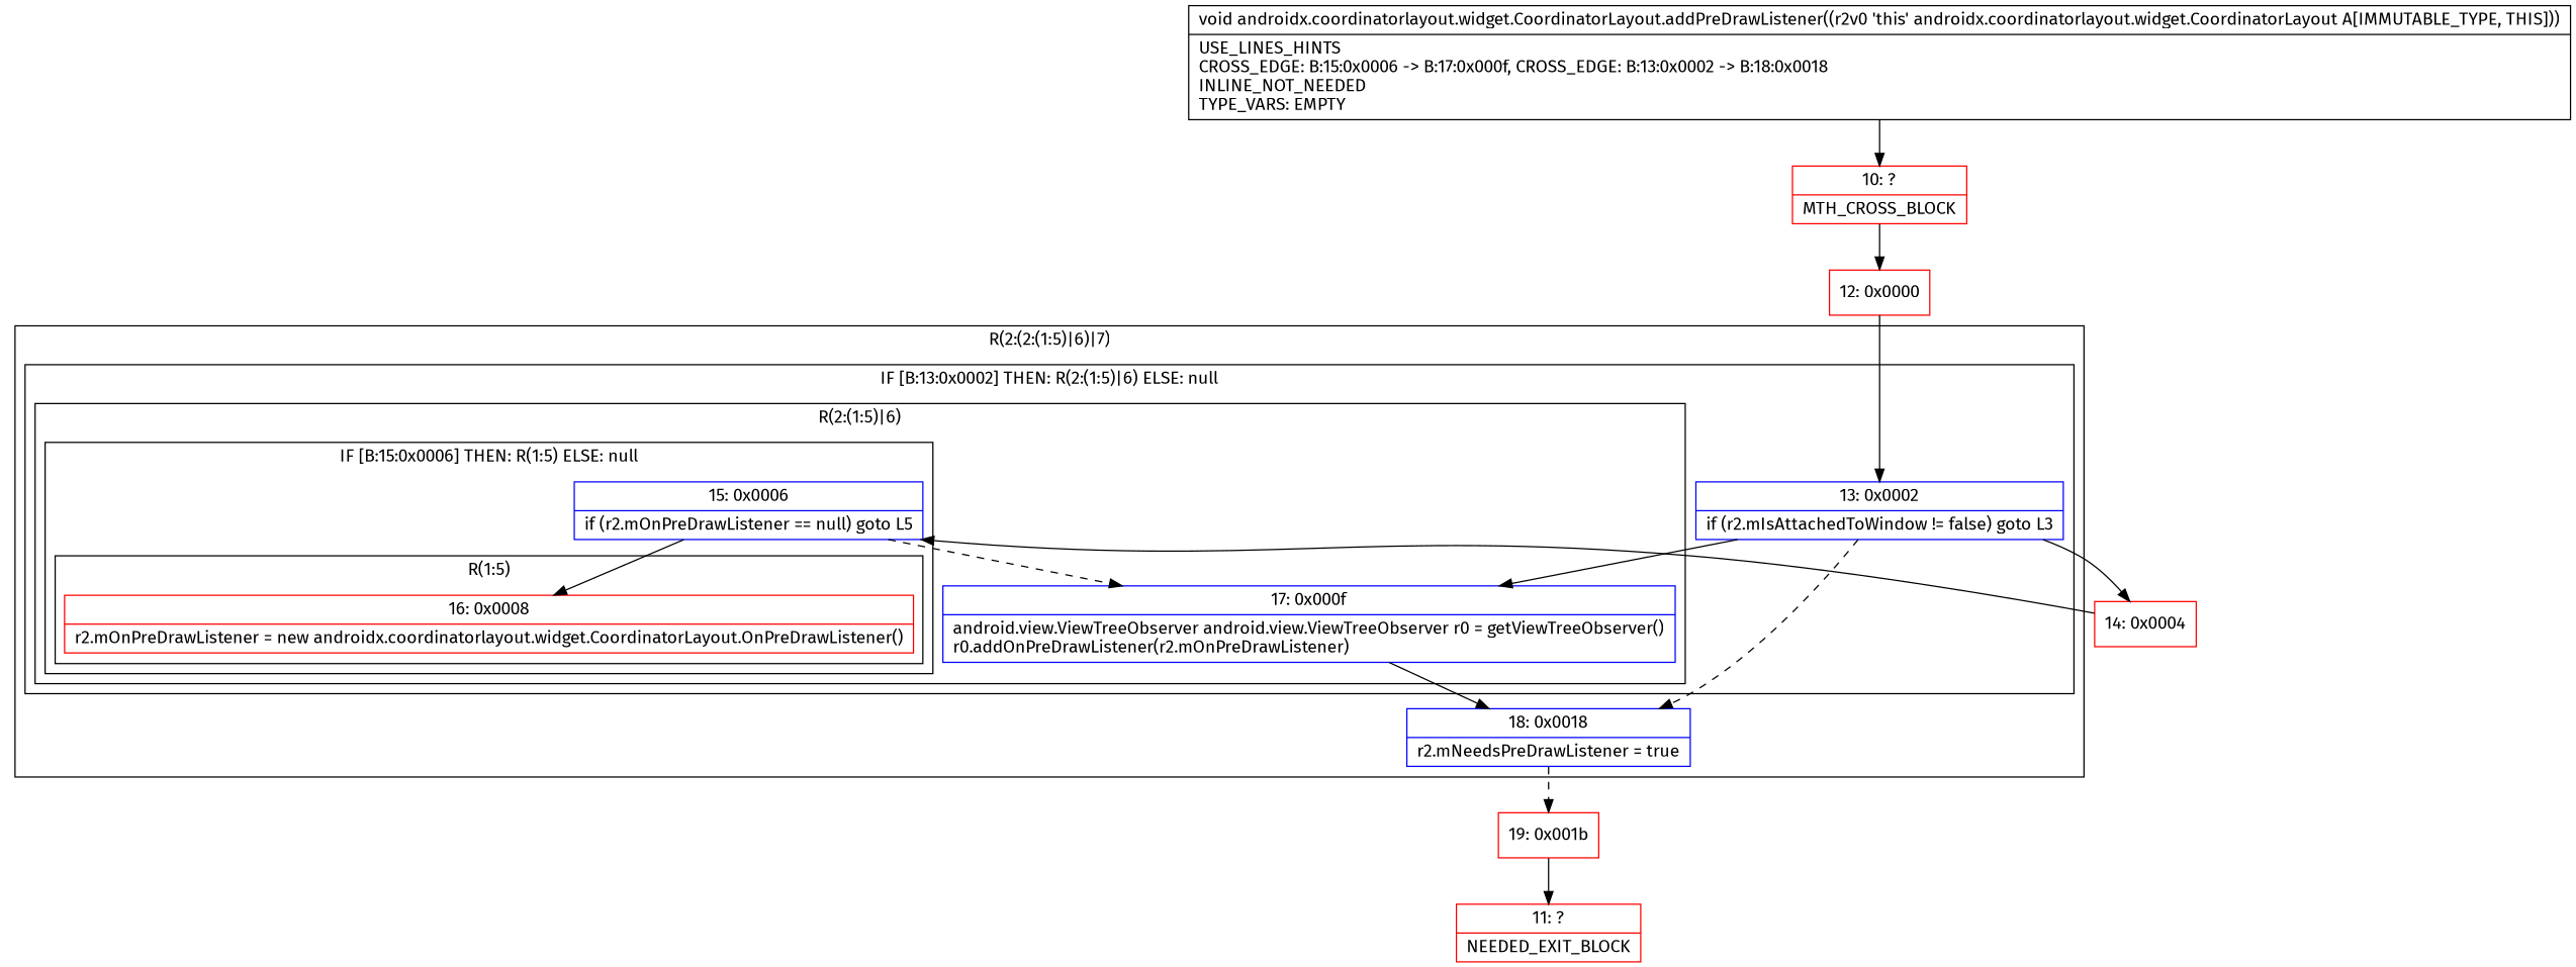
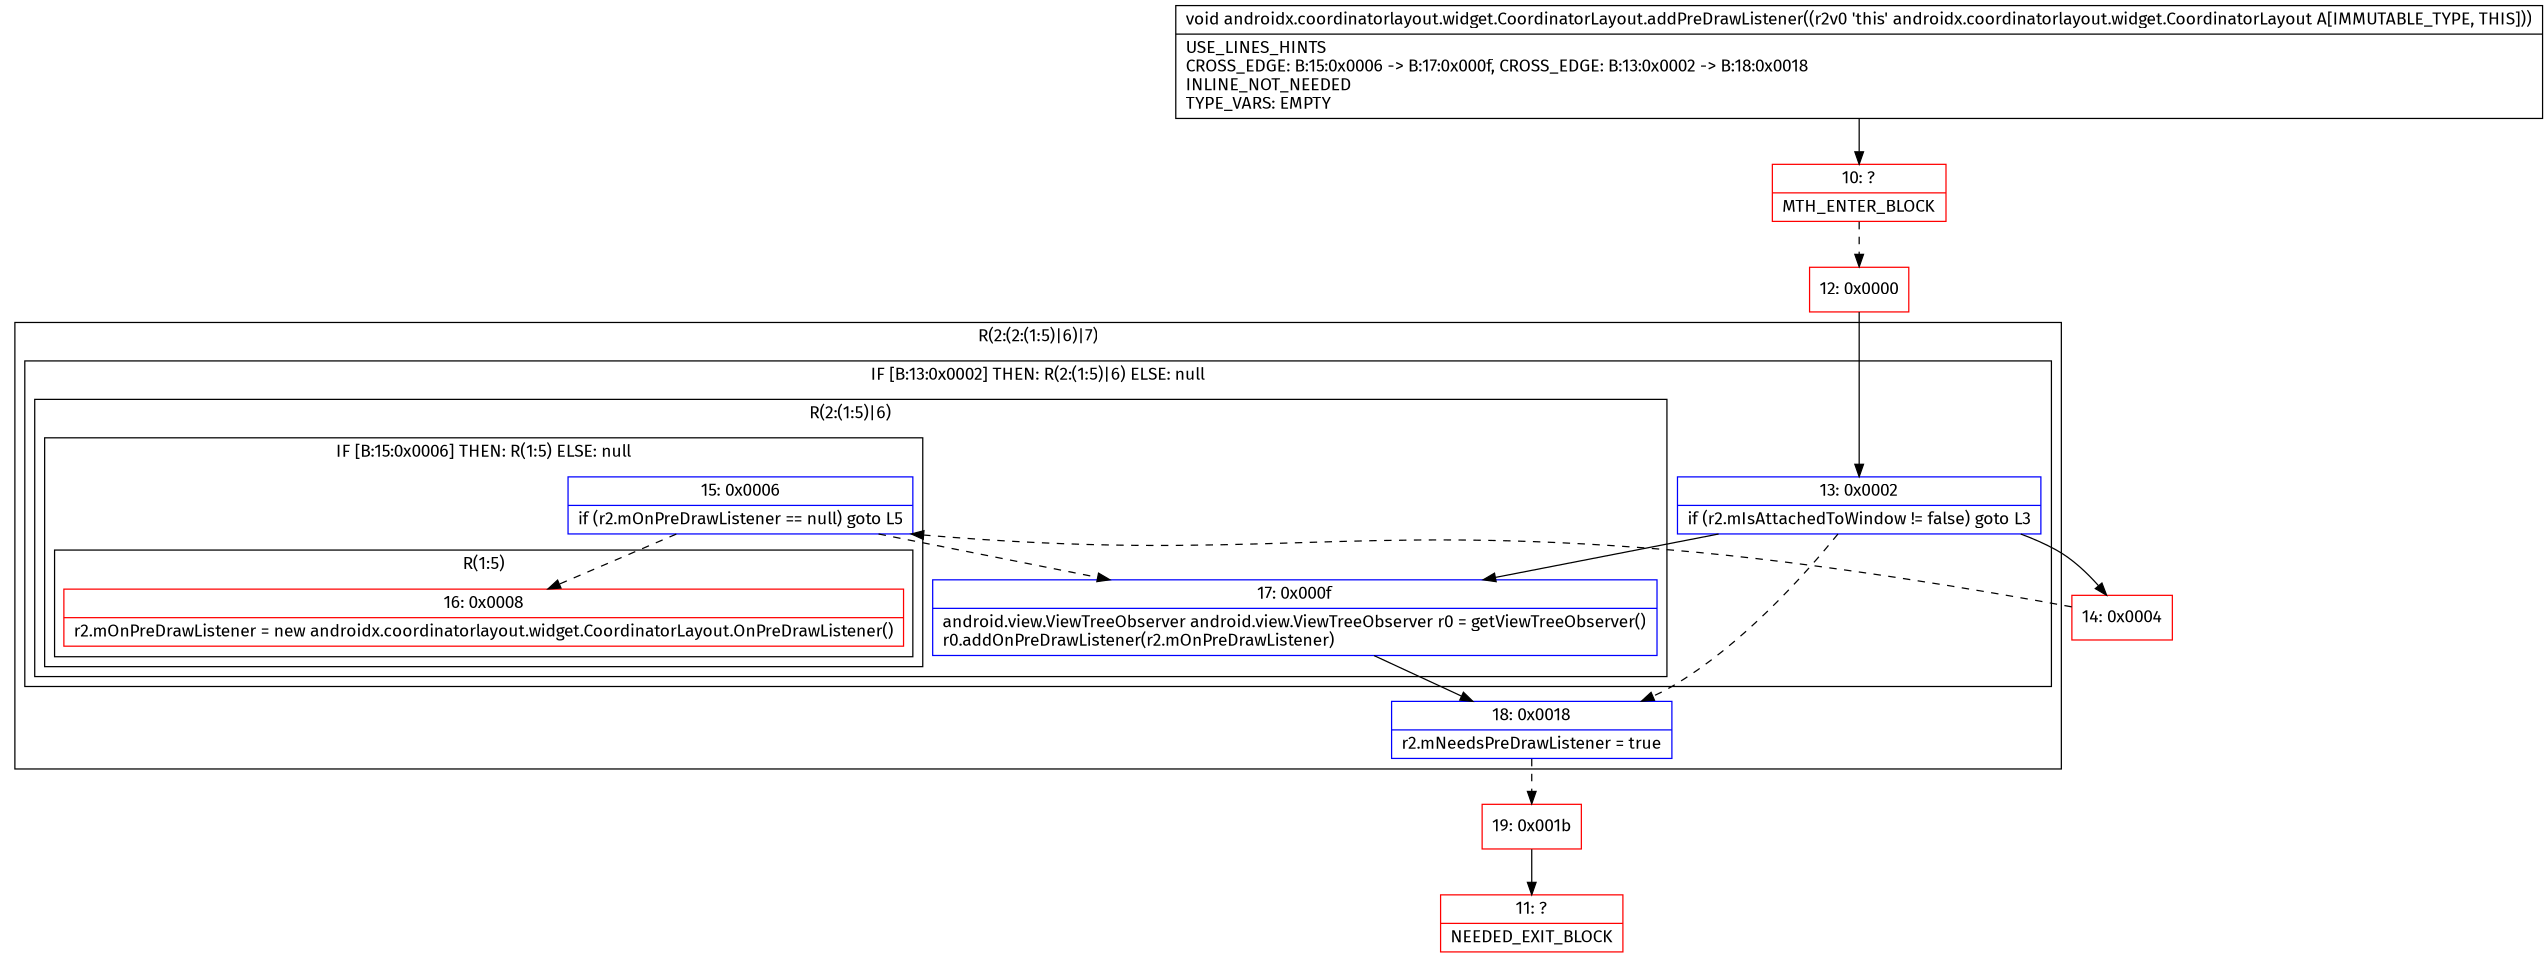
  digraph {
    fontname="Fira Sans"
    node [color=red fontname="Fira Sans" shape=record]
    edge [fontname="Fira Sans"]
    n1 [label="{16\:\ 0x0008|r2.mOnPreDrawListener = new androidx.coordinatorlayout.widget.CoordinatorLayout.OnPreDrawListener()\l}"]
    n2 [color=blue label="{15\:\ 0x0006|if (r2.mOnPreDrawListener == null) goto L5\l}"]
    n3 [color=blue label="{17\:\ 0x000f|android.view.ViewTreeObserver android.view.ViewTreeObserver r0 = getViewTreeObserver()\lr0.addOnPreDrawListener(r2.mOnPreDrawListener)\l}"]
    n4 [color=blue label="{13\:\ 0x0002|if (r2.mIsAttachedToWindow != false) goto L3\l}"]
    n5 [color=blue label="{18\:\ 0x0018|r2.mNeedsPreDrawListener = true\l}"]
    n6 [label="{14\:\ 0x0004}"]
    n7 [label="{19\:\ 0x001b}"]
    n8 [label="{11\:\ ?|NEEDED_EXIT_BLOCK\l}"]
-   n9 [label="{10\:\ ?|MTH_CROSS_BLOCK\l}"]
+   n9 [label="{10\:\ ?|MTH_ENTER_BLOCK\l}"]
    n10 [label="{12\:\ 0x0000}"]
    n11 [label="{void androidx.coordinatorlayout.widget.CoordinatorLayout.addPreDrawListener((r2v0 'this' androidx.coordinatorlayout.widget.CoordinatorLayout A[IMMUTABLE_TYPE, THIS]))  | USE_LINES_HINTS\lCROSS_EDGE: B:15:0x0006 \-\> B:17:0x000f, CROSS_EDGE: B:13:0x0002 \-\> B:18:0x0018\lINLINE_NOT_NEEDED\lTYPE_VARS: EMPTY\l}" color=""]
    subgraph cluster_1 {
      label="R(2:(2:(1:5)|6)|7)"
      n5
      subgraph cluster_2 {
        label="IF [B:13:0x0002] THEN: R(2:(1:5)|6) ELSE: null"
        n4
        subgraph cluster_3 {
          label="R(2:(1:5)|6)"
          n3
          subgraph cluster_4 {
            label="IF [B:15:0x0006] THEN: R(1:5) ELSE: null"
            n2
            subgraph cluster_5 {
              label="R(1:5)"
              n1
            }
          }
        }
      }
    }
-   n2 -> n1
+   n2 -> n1 [style=dashed]
    n2 -> n3 [style=dashed]
    n3 -> n5
    n4 -> n3
    n4 -> n5 [style=dashed]
    n4 -> n6
    n5 -> n7 [style=dashed]
-   n6 -> n2
+   n6 -> n2 [style=dashed]
    n7 -> n8
-   n9 -> n10
+   n9 -> n10 [style=dashed]
    n10 -> n4
    n11 -> n9
  }
